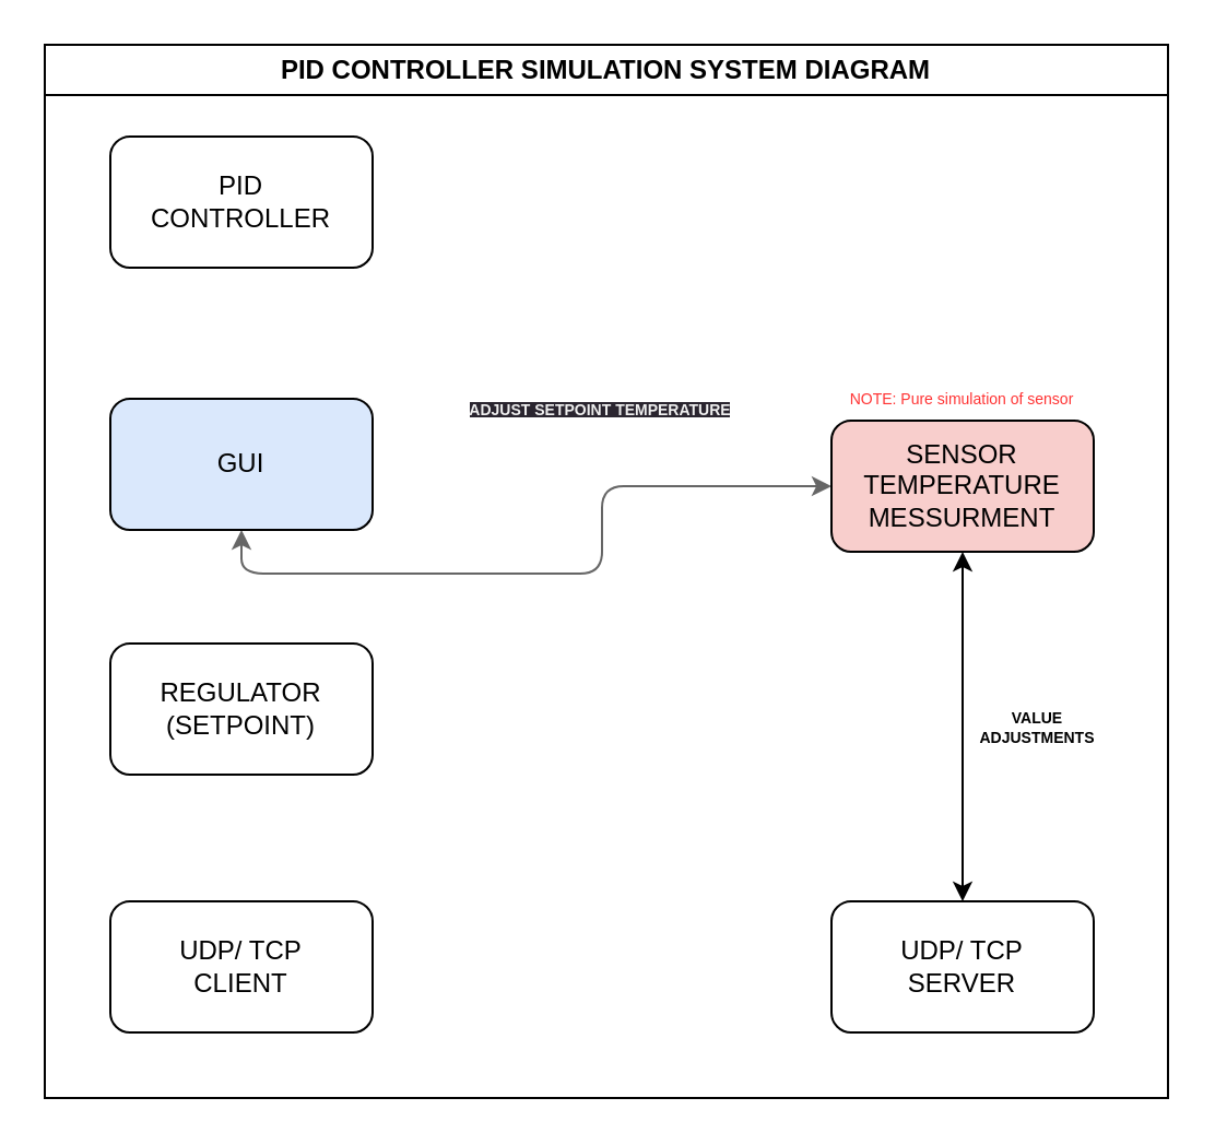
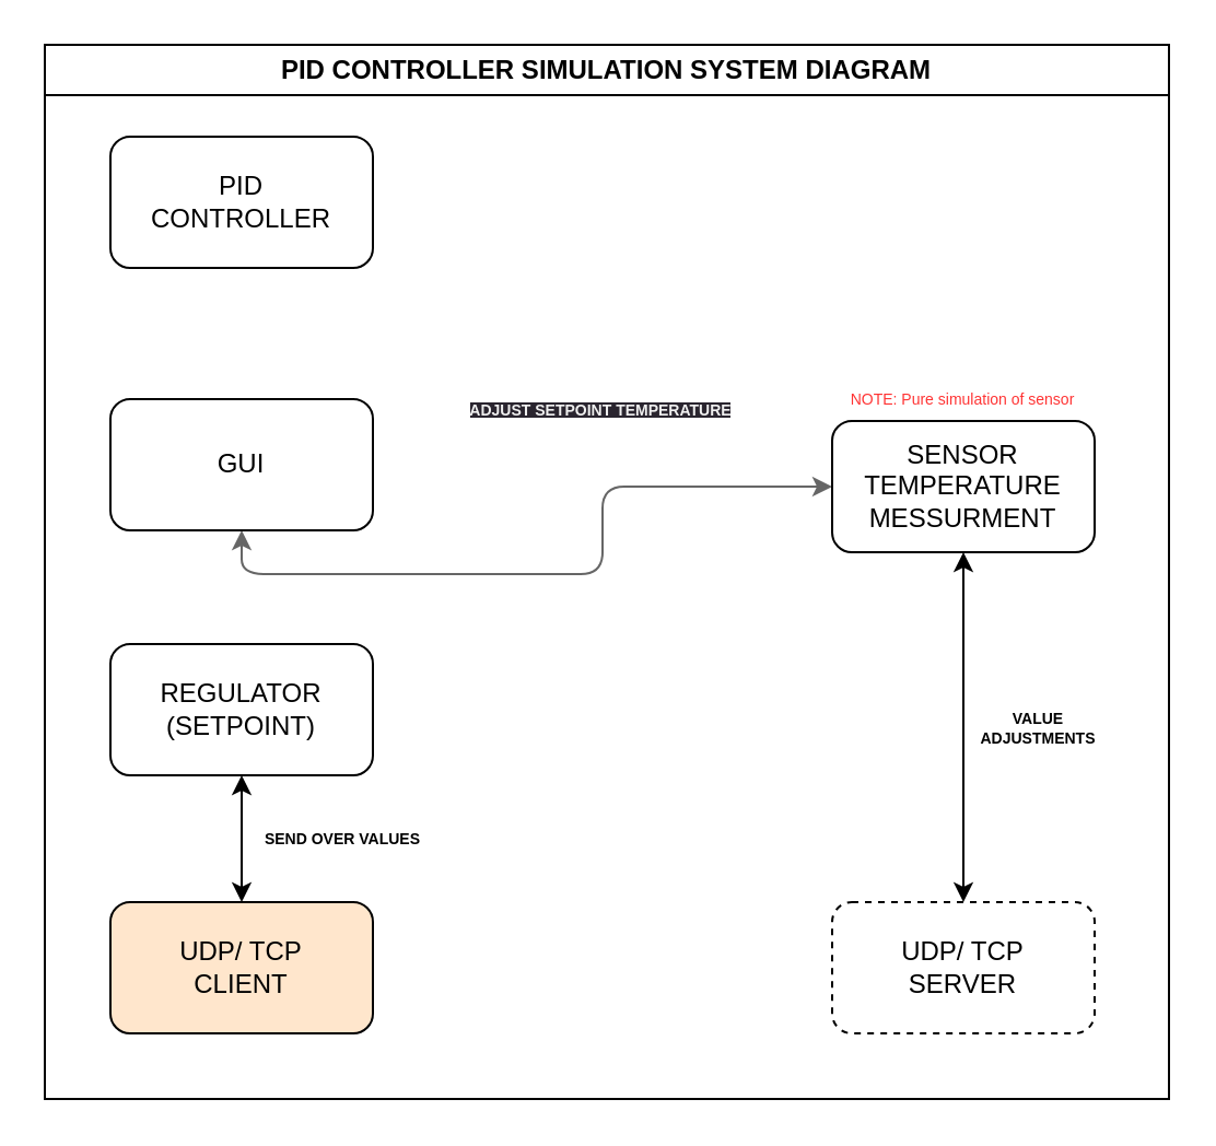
  <mxCell id="0" />
  <mxCell id="1" parent="0" />
  <mxCell id="2" value="PID CONTROLLER SIMULATION SYSTEM DIAGRAM" style="swimlane;whiteSpace=wrap;html=1;" vertex="1" parent="1"><mxGeometry x="20" y="20" width="514" height="482" as="geometry"><mxRectangle x="130" y="28" width="332" height="26" as="alternateBounds" /></mxGeometry></mxCell>
- <mxCell id="3" value="UDP/ TCP&lt;br style=&quot;border-color: var(--border-color);&quot;&gt;SERVER" style="rounded=1;whiteSpace=wrap;html=1;labelBackgroundColor=none;" vertex="1" parent="1"><mxGeometry x="380" y="412" width="120" height="60" as="geometry" /></mxCell>
- <mxCell id="4" value="UDP/ TCP&lt;br&gt;CLIENT" style="rounded=1;whiteSpace=wrap;html=1;labelBackgroundColor=none;" vertex="1" parent="1"><mxGeometry x="50" y="412" width="120" height="60" as="geometry" /></mxCell>
+ <mxCell id="3" value="UDP/ TCP&lt;br style=&quot;border-color: var(--border-color);&quot;&gt;SERVER" style="rounded=1;whiteSpace=wrap;html=1;labelBackgroundColor=none;dashed=1;" vertex="1" parent="1"><mxGeometry x="380" y="412" width="120" height="60" as="geometry" /></mxCell>
+ <mxCell id="4" value="UDP/ TCP&lt;br&gt;CLIENT" style="rounded=1;whiteSpace=wrap;html=1;labelBackgroundColor=none;fillColor=#ffe6cc;" vertex="1" parent="1"><mxGeometry x="50" y="412" width="120" height="60" as="geometry" /></mxCell>
  <mxCell id="5" value="PID&lt;br&gt;CONTROLLER" style="rounded=1;whiteSpace=wrap;html=1;labelBackgroundColor=none;" vertex="1" parent="1"><mxGeometry x="50" y="62" width="120" height="60" as="geometry" /></mxCell>
  <mxCell id="6" value="&#10;&lt;b style=&quot;border-color: rgb(0, 0, 0); color: rgb(240, 240, 240); font-family: Helvetica; font-size: 7px; font-style: normal; font-variant-ligatures: normal; font-variant-caps: normal; letter-spacing: normal; orphans: 2; text-align: center; text-indent: 0px; text-transform: none; widows: 2; word-spacing: 0px; -webkit-text-stroke-width: 0px; background-color: rgb(42, 37, 47); text-decoration-thickness: initial; text-decoration-style: initial; text-decoration-color: initial;&quot;&gt;ADJUST SETPOINT TEMPERATURE&lt;/b&gt;&#10;&#10;" style="edgeStyle=orthogonalEdgeStyle;rounded=1;orthogonalLoop=1;jettySize=auto;html=1;exitX=0.5;exitY=1;exitDx=0;exitDy=0;startArrow=classic;startFill=1;labelBackgroundColor=none;fontColor=default;fillColor=#f5f5f5;strokeColor=#666666;" edge="1" parent="1" source="7" target="10"><mxGeometry x="0.115" y="69" relative="1" as="geometry"><mxPoint as="offset" /></mxGeometry></mxCell>
- <mxCell id="7" value="GUI" style="rounded=1;whiteSpace=wrap;html=1;labelBackgroundColor=none;fillColor=#dae8fc;" vertex="1" parent="1"><mxGeometry x="50" y="182" width="120" height="60" as="geometry" /></mxCell>
+ <mxCell id="7" value="GUI" style="rounded=1;whiteSpace=wrap;html=1;labelBackgroundColor=none;" vertex="1" parent="1"><mxGeometry x="50" y="182" width="120" height="60" as="geometry" /></mxCell>
  <mxCell id="8" style="edgeStyle=orthogonalEdgeStyle;rounded=1;orthogonalLoop=1;jettySize=auto;html=1;exitX=0.5;exitY=1;exitDx=0;exitDy=0;startArrow=classic;startFill=1;labelBackgroundColor=none;fontColor=default;" edge="1" parent="1" source="10" target="3"><mxGeometry relative="1" as="geometry" /></mxCell>
  <mxCell id="9" value="&lt;b&gt;VALUE&lt;br&gt;&lt;/b&gt;&lt;b style=&quot;border-color: var(--border-color);&quot;&gt;ADJUSTMENTS&lt;/b&gt;&lt;b&gt;&lt;br&gt;&lt;/b&gt;" style="edgeLabel;html=1;align=center;verticalAlign=middle;resizable=0;points=[];fontSize=7;rotation=0;labelBackgroundColor=none;rounded=1;" vertex="1" connectable="0" parent="8"><mxGeometry x="0.072" y="-1" relative="1" as="geometry"><mxPoint x="34" y="-6" as="offset" /></mxGeometry></mxCell>
- <mxCell id="10" value="SENSOR&lt;br&gt;TEMPERATURE&lt;br&gt;MESSURMENT" style="rounded=1;whiteSpace=wrap;html=1;labelBackgroundColor=none;fillColor=#f8cecc;" vertex="1" parent="1"><mxGeometry x="380" y="192" width="120" height="60" as="geometry" /></mxCell>
+ <mxCell id="10" value="SENSOR&lt;br&gt;TEMPERATURE&lt;br&gt;MESSURMENT" style="rounded=1;whiteSpace=wrap;html=1;labelBackgroundColor=none;" vertex="1" parent="1"><mxGeometry x="380" y="192" width="120" height="60" as="geometry" /></mxCell>
+ <mxCell id="11" style="edgeStyle=orthogonalEdgeStyle;rounded=1;orthogonalLoop=1;jettySize=auto;html=1;exitX=0.5;exitY=1;exitDx=0;exitDy=0;entryX=0.5;entryY=0;entryDx=0;entryDy=0;startArrow=classic;startFill=1;labelBackgroundColor=none;fontColor=default;" edge="1" parent="1" source="13" target="4"><mxGeometry relative="1" as="geometry" /></mxCell>
+ <mxCell id="12" value="&lt;b&gt;SEND OVER VALUES&lt;/b&gt;" style="edgeLabel;html=1;align=center;verticalAlign=middle;resizable=0;points=[];fontSize=7;labelBackgroundColor=none;rounded=1;" vertex="1" connectable="0" parent="11"><mxGeometry x="0.237" relative="1" as="geometry"><mxPoint x="45" y="-7" as="offset" /></mxGeometry></mxCell>
  <mxCell id="13" value="REGULATOR&lt;br&gt;(SETPOINT)" style="rounded=1;whiteSpace=wrap;html=1;labelBackgroundColor=none;" vertex="1" parent="1"><mxGeometry x="50" y="294" width="120" height="60" as="geometry" /></mxCell>
  <mxCell id="14" value="&lt;font color=&quot;#ff3333&quot;&gt;NOTE: Pure simulation of sensor&lt;/font&gt;" style="text;html=1;strokeColor=none;fillColor=none;align=center;verticalAlign=middle;whiteSpace=wrap;rounded=1;fontSize=7;labelBackgroundColor=none;" vertex="1" parent="1"><mxGeometry x="385" y="182" width="110" as="geometry" /></mxCell>
